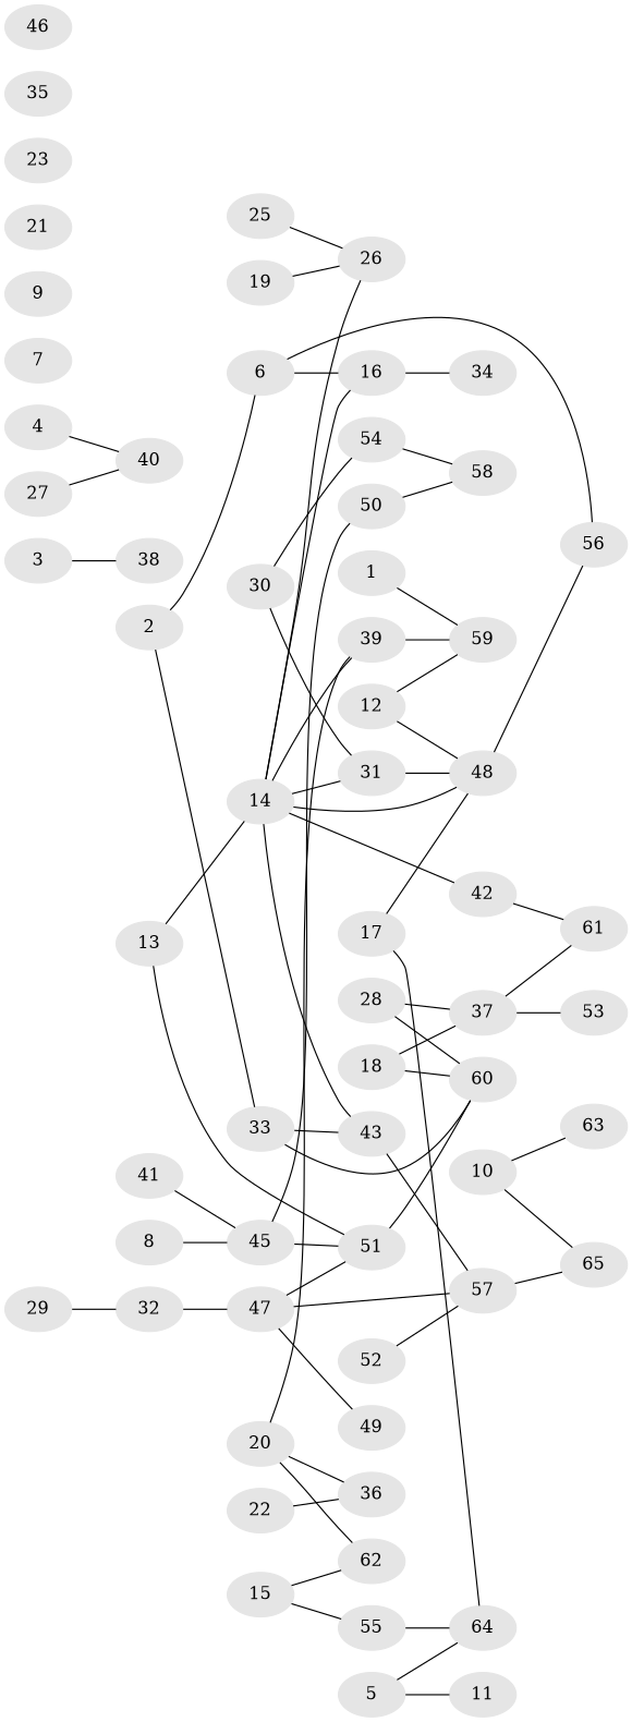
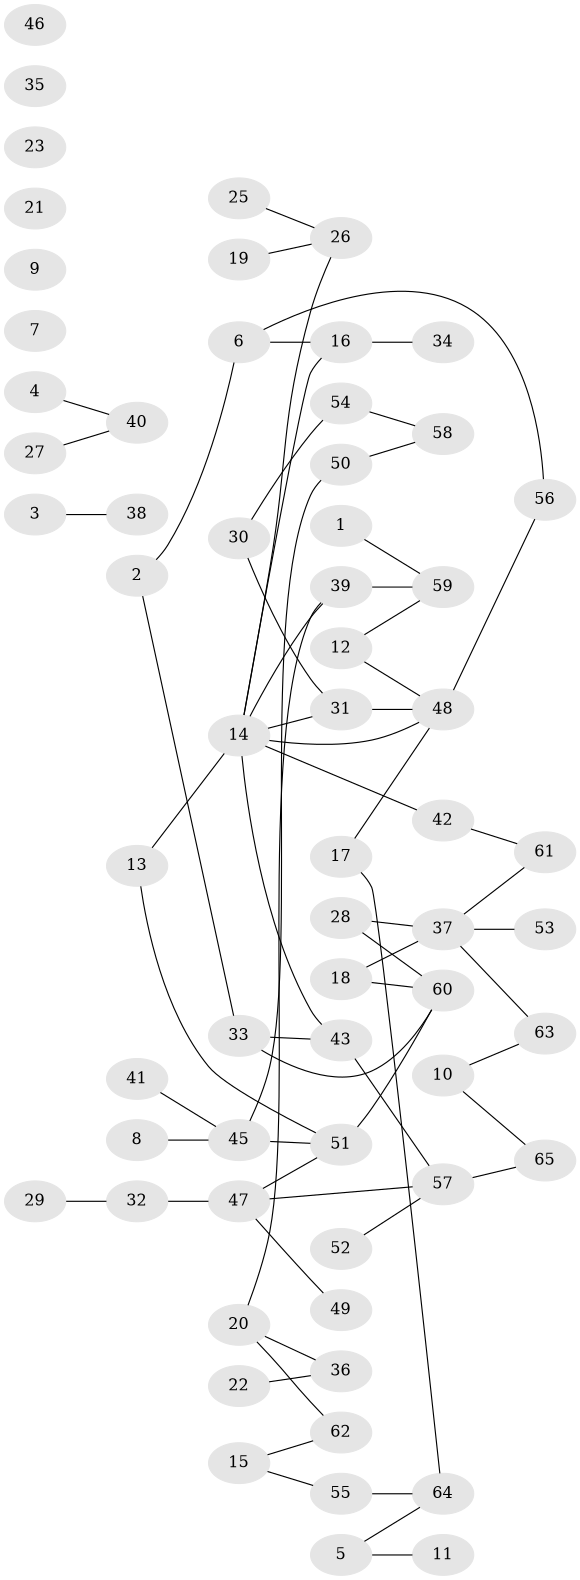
  graph {
    rankdir=LR
    node [color=gray90 style=filled]
    1
    59
    2
    6
    33
    16
    56
    43
    60
    3
    38
    4
    40
    5
    11
    64
    34
    7
    8
    45
    51
    50
    9
    10
    63
    65
    12
    48
    13
    14
    26
    31
    39
    42
    61
    57
    15
    55
    62
    17
    18
    37
    53
    19
    20
    36
    21
    22
    23
    25
    27
    28
    29
    32
    47
    30
    54
    58
    49
    35
    41
    46
    52
    1 -- 59
    2 -- 6
    2 -- 33
    6 -- 16
    6 -- 56
    33 -- 43
    33 -- 60
    16 -- 34
    43 -- 57
    3 -- 38
    4 -- 40
    5 -- 11
    5 -- 64
    8 -- 45
    45 -- 51
    45 -- 50
    51 -- 60
    50 -- 58
    10 -- 63
    10 -- 65
    12 -- 59
    12 -- 48
    48 -- 56
    13 -- 51
    13 -- 14
    14 -- 16
    14 -- 43
    14 -- 48
    14 -- 26
    14 -- 31
    14 -- 39
    14 -- 42
    31 -- 48
    39 -- 59
    42 -- 61
    57 -- 65
    15 -- 55
    15 -- 62
    55 -- 64
    17 -- 64
    17 -- 48
    18 -- 60
    18 -- 37
+   37 -- 63
    37 -- 61
    37 -- 53
    19 -- 26
    20 -- 39
    20 -- 62
    20 -- 36
    22 -- 36
    25 -- 26
    27 -- 40
    28 -- 60
    28 -- 37
    29 -- 32
    32 -- 47
    47 -- 51
    47 -- 57
    47 -- 49
    30 -- 31
    30 -- 54
    54 -- 58
    41 -- 45
    52 -- 57
  }
